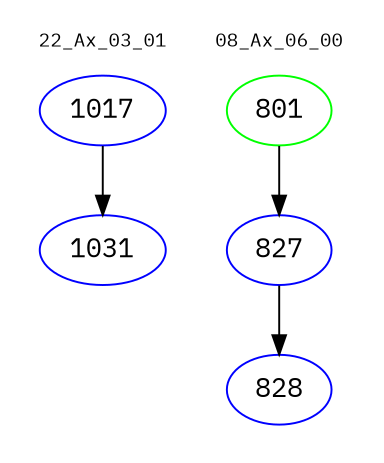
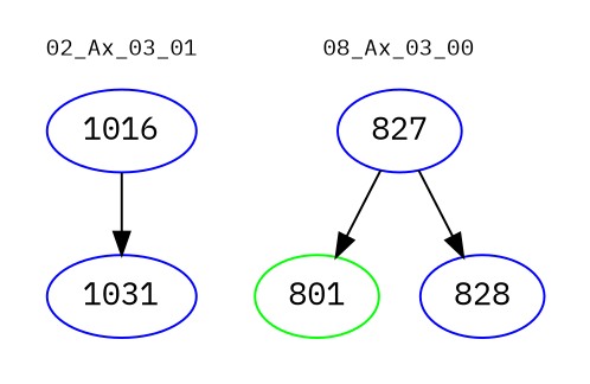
  digraph {
    fontname="IBM Plex Mono"
    node [color=blue fontname="IBM Plex Mono"]
    edge [color=black fontname="IBM Plex Mono"]
-   n1 [label=1017]
+   n1 [label=1016]
    n2 [label=1031]
    n3 [label=827]
    n4 [color=green label=801]
    n5 [label=828]
    subgraph cluster_1 {
      color=white
      fontsize=10
-     label="22_Ax_03_01"
+     label="02_Ax_03_01"
      n1
      n2
    }
    subgraph cluster_2 {
      color=white
      fontsize=10
-     label="08_Ax_06_00"
+     label="08_Ax_03_00"
      n3
      n4
      n5
    }
    n1 -> n2
-   n4 -> n3
+   n3 -> n4
    n3 -> n5
  }
